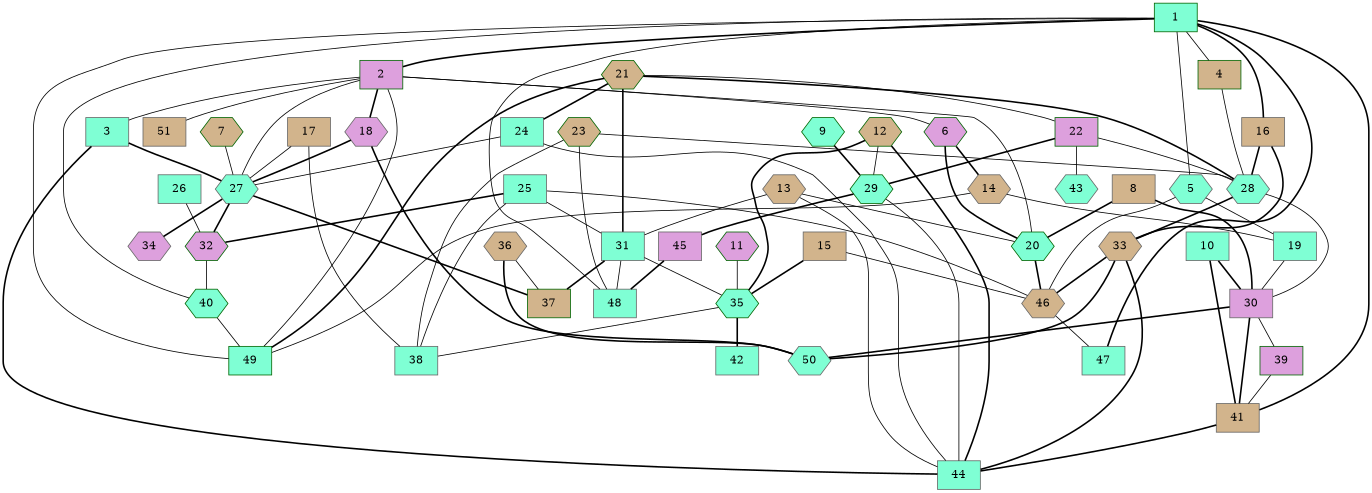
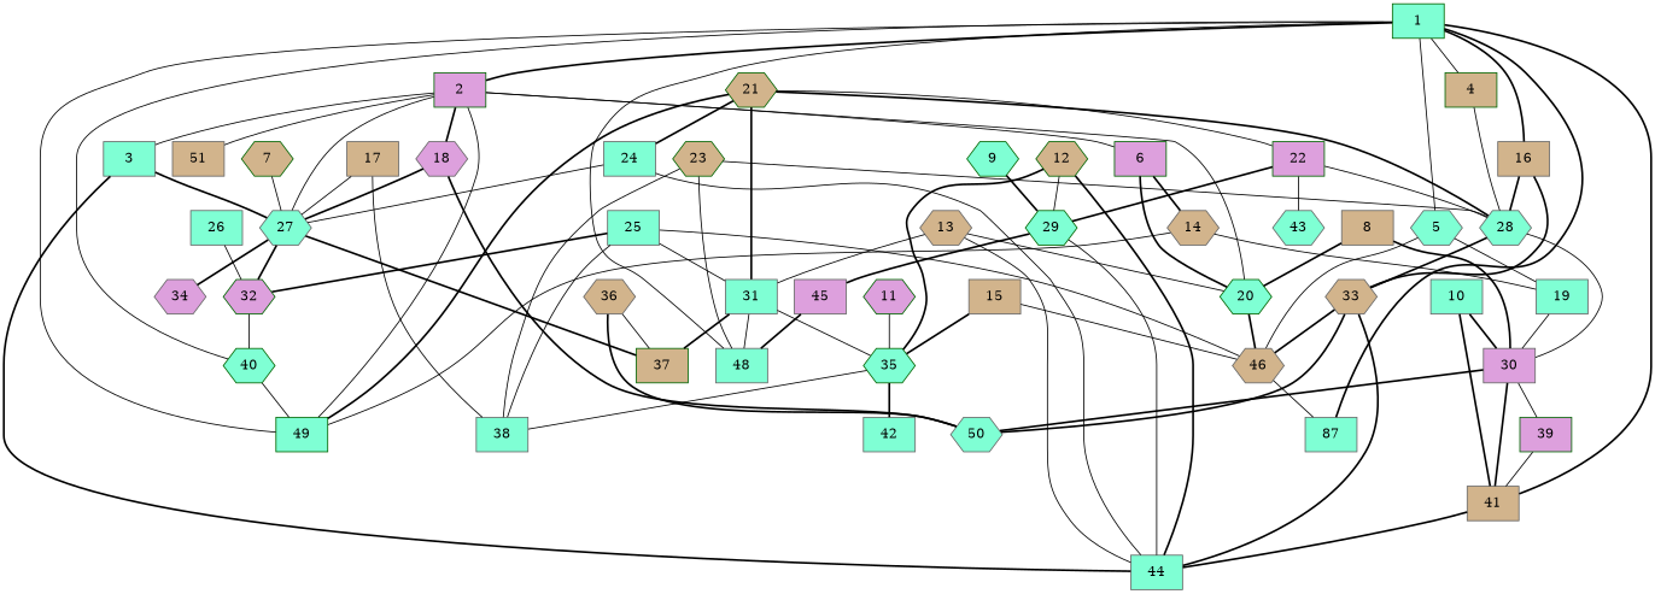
  graph {
    node [color=gray40 fillcolor=aquamarine shape=box style=filled]
    edge [style=solid weight=1.0]
    1 [color=darkgreen]
    2 [color=darkgreen fillcolor=plum]
    4 [color=darkgreen fillcolor=tan]
    5 [shape=hexagon]
    16 [fillcolor=tan]
    40 [color=darkgreen shape=hexagon]
    41 [fillcolor=tan]
-   47
+   47 [label=87]
    48
    49 [color=darkgreen]
    3
-   6 [color=darkgreen fillcolor=plum shape=hexagon]
+   6 [color=darkgreen fillcolor=plum]
    18 [fillcolor=plum shape=hexagon]
    20 [color=darkgreen shape=hexagon]
    27 [shape=hexagon]
    51 [fillcolor=tan]
    28 [shape=hexagon]
    19
    46 [fillcolor=tan shape=hexagon]
    33 [fillcolor=tan shape=hexagon]
    44
    14 [fillcolor=tan shape=hexagon]
    50 [shape=hexagon]
    32 [color=darkgreen fillcolor=plum shape=hexagon]
    34 [fillcolor=plum shape=hexagon]
    37 [color=darkgreen fillcolor=tan]
    29 [color=darkgreen shape=hexagon]
    45 [fillcolor=plum]
    30 [fillcolor=plum]
    7 [color=darkgreen fillcolor=tan shape=hexagon]
    8 [fillcolor=tan]
    39 [color=darkgreen fillcolor=plum]
    9 [color=darkgreen shape=hexagon]
    10
    11 [color=darkgreen fillcolor=plum shape=hexagon]
    35 [color=darkgreen shape=hexagon]
    38
    42
    12 [color=darkgreen fillcolor=tan shape=hexagon]
    13 [fillcolor=tan shape=hexagon]
    31
    15 [fillcolor=tan]
    17 [fillcolor=tan]
    21 [color=darkgreen fillcolor=tan shape=hexagon]
    22 [color=darkgreen fillcolor=plum]
    24
    43 [shape=hexagon]
    23 [color=darkgreen fillcolor=tan shape=hexagon]
    25
    26
    36 [fillcolor=tan shape=hexagon]
    1 -- 2 [style=bold]
    1 -- 4
    1 -- 5
    1 -- 16 [style=bold]
    1 -- 40
    1 -- 41 [style=bold]
    1 -- 47 [style=bold]
    1 -- 48
    1 -- 49
    2 -- 49
    2 -- 3
    2 -- 6
    2 -- 18 [style=bold]
    2 -- 20
    2 -- 27
    2 -- 51
    4 -- 28
    5 -- 19
    5 -- 46
    16 -- 28 [style=bold]
    16 -- 33 [style=bold]
    40 -- 49
    41 -- 44 [style=bold]
    3 -- 27 [style=bold]
    3 -- 44 [style=bold]
    6 -- 20 [style=bold]
    6 -- 14 [style=bold]
    18 -- 27 [style=bold]
    18 -- 50 [style=bold]
    20 -- 46 [style=bold]
    27 -- 32 [style=bold]
    27 -- 34 [style=bold]
    27 -- 37 [style=bold]
    28 -- 33 [style=bold]
    28 -- 30
    19 -- 30
    46 -- 47
    33 -- 46 [style=bold]
    33 -- 44 [style=bold]
    33 -- 50 [style=bold]
    14 -- 49
    14 -- 19
    32 -- 40
    29 -- 44
    29 -- 45 [style=bold]
    45 -- 48 [style=bold]
    30 -- 41 [style=bold]
    30 -- 50 [style=bold]
    30 -- 39
    7 -- 27
    8 -- 20 [style=bold]
    8 -- 30 [style=bold]
    39 -- 41
    9 -- 29 [style=bold]
    10 -- 41 [style=bold]
    10 -- 30 [style=bold]
    11 -- 35
    35 -- 38
    35 -- 42 [style=bold]
    12 -- 44 [style=bold]
    12 -- 29
    12 -- 35 [style=bold]
    13 -- 20
    13 -- 44
    13 -- 31
    31 -- 48
    31 -- 37 [style=bold]
    31 -- 35
    15 -- 46
    15 -- 35 [style=bold]
    17 -- 27
    17 -- 38
    21 -- 49 [style=bold]
    21 -- 28 [style=bold]
    21 -- 31 [style=bold]
    21 -- 22
    21 -- 24 [style=bold]
    22 -- 28
    22 -- 29 [style=bold]
    22 -- 43
    24 -- 27
    24 -- 44
    23 -- 48
    23 -- 28
    23 -- 38
    25 -- 46
    25 -- 32 [style=bold]
    25 -- 38
    25 -- 31
    26 -- 32
    36 -- 50 [style=bold]
    36 -- 37
  }
